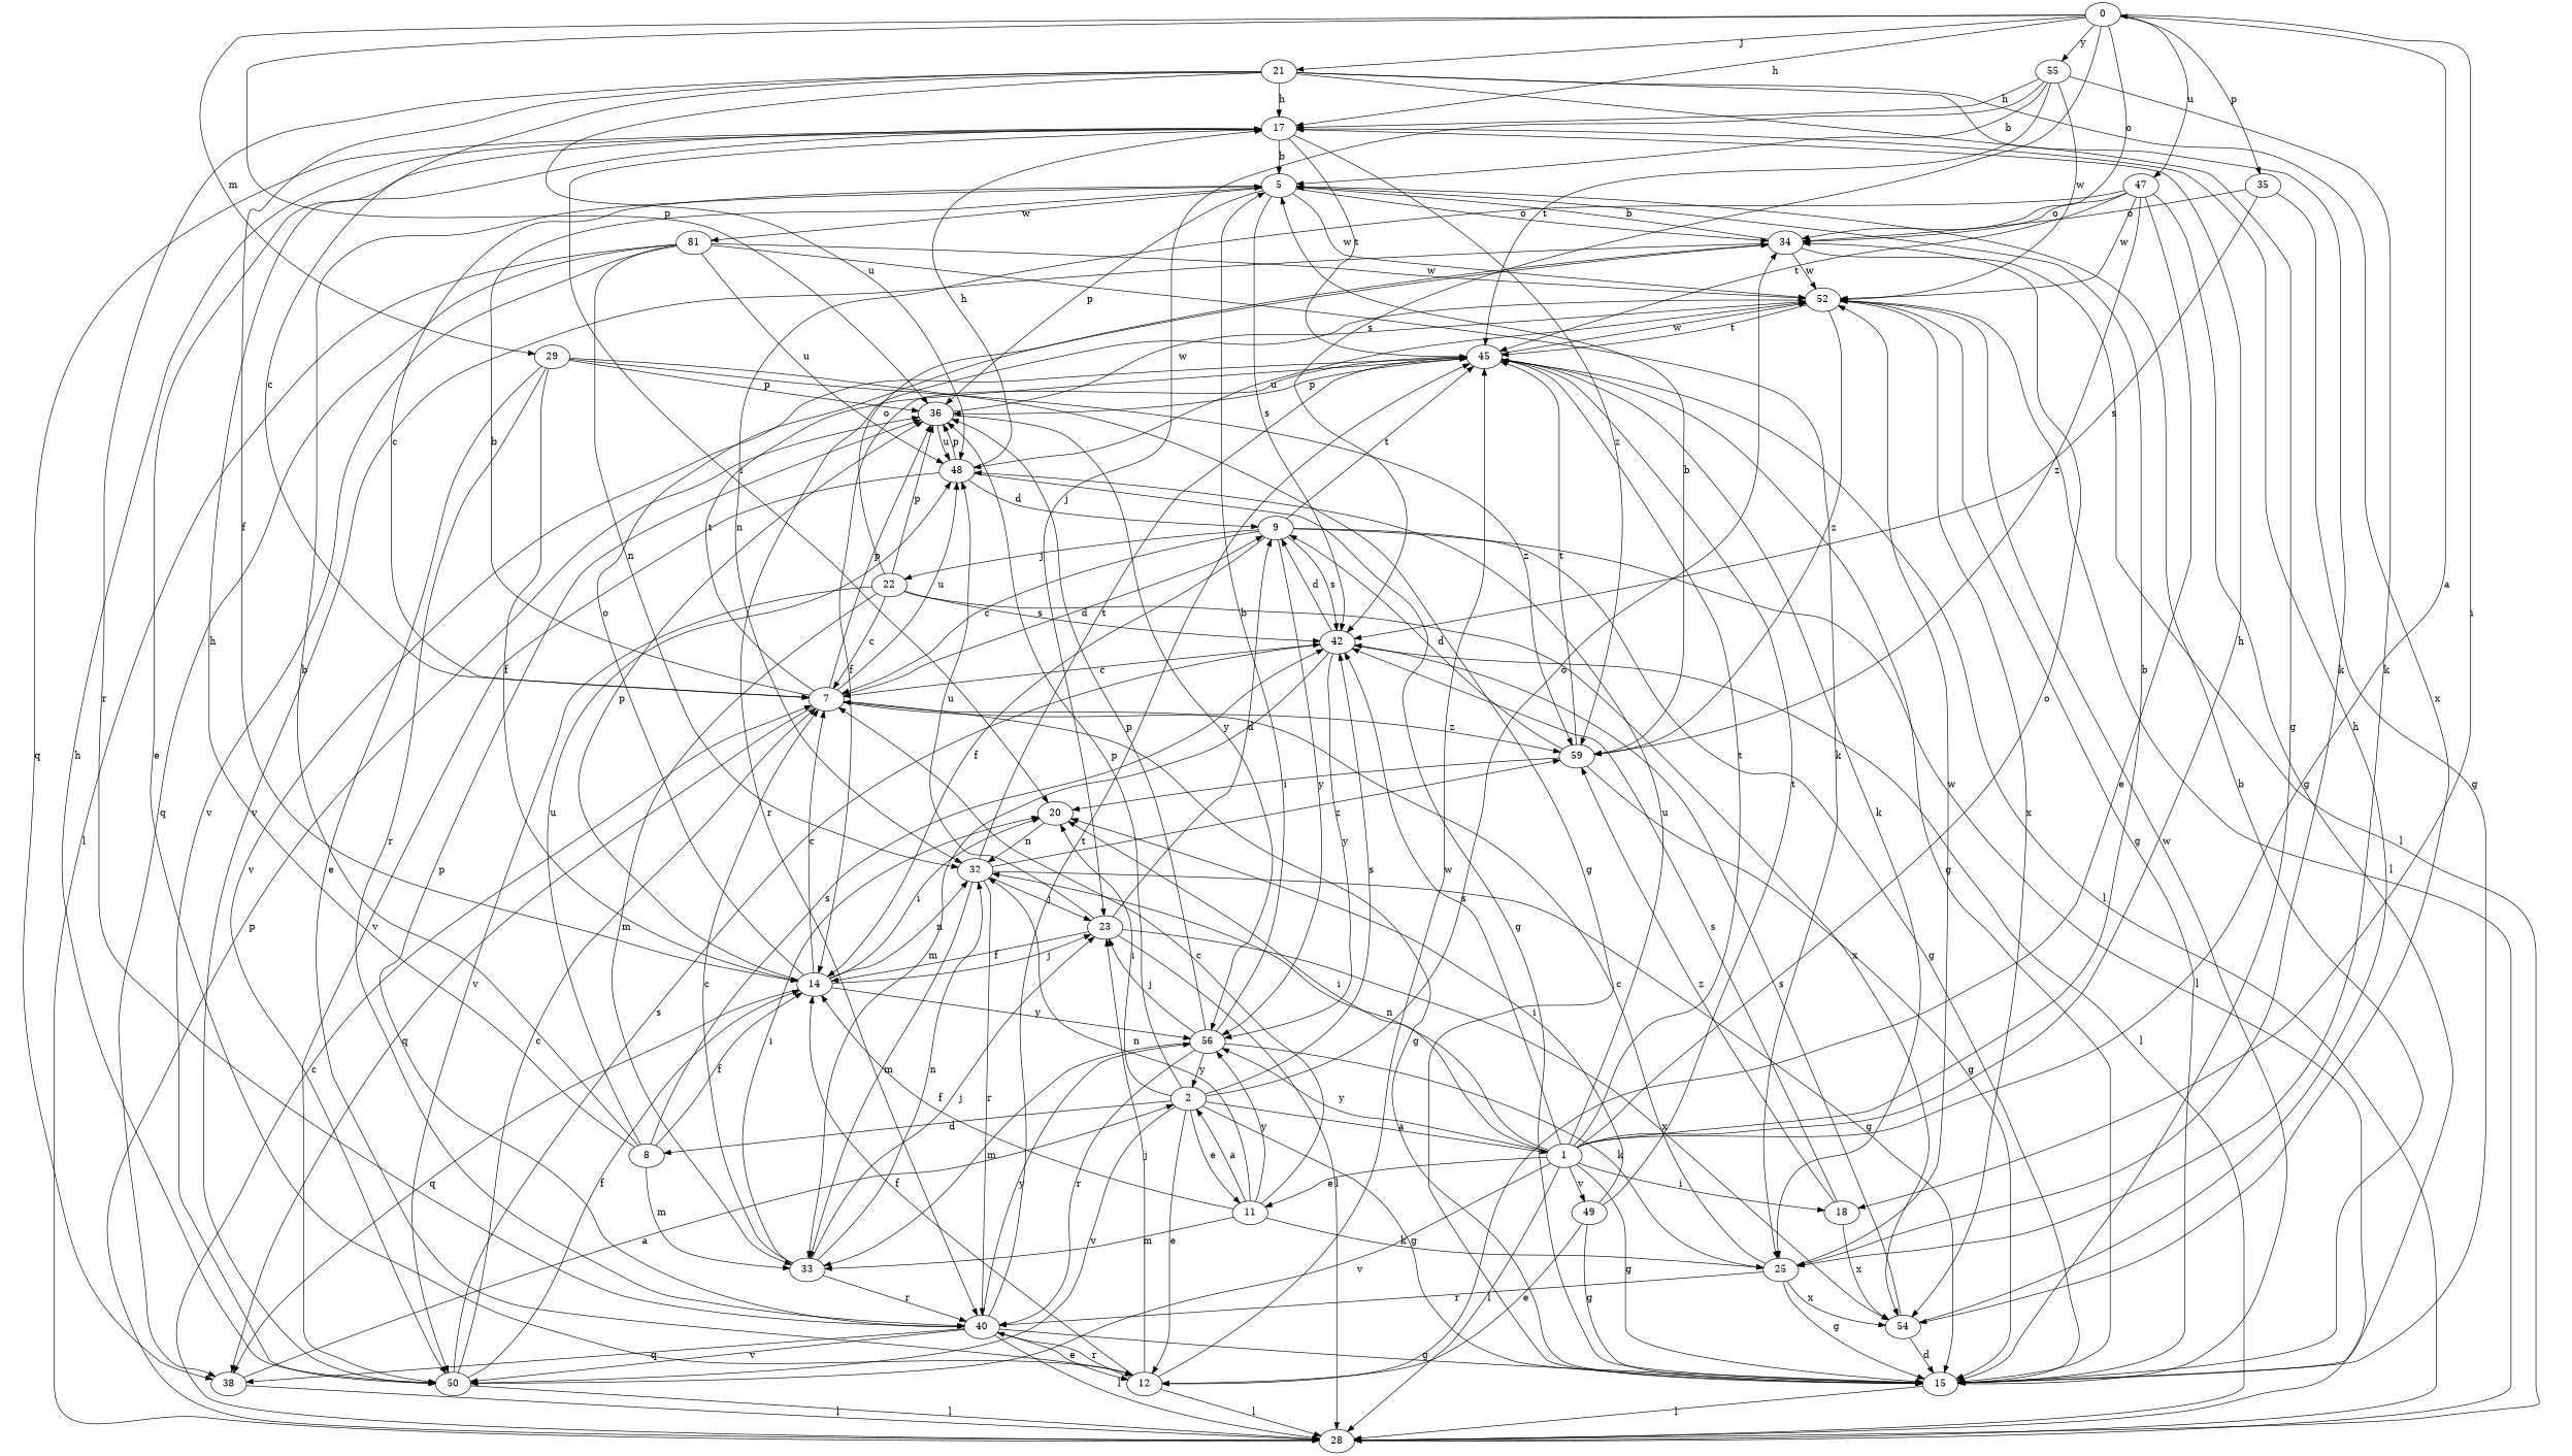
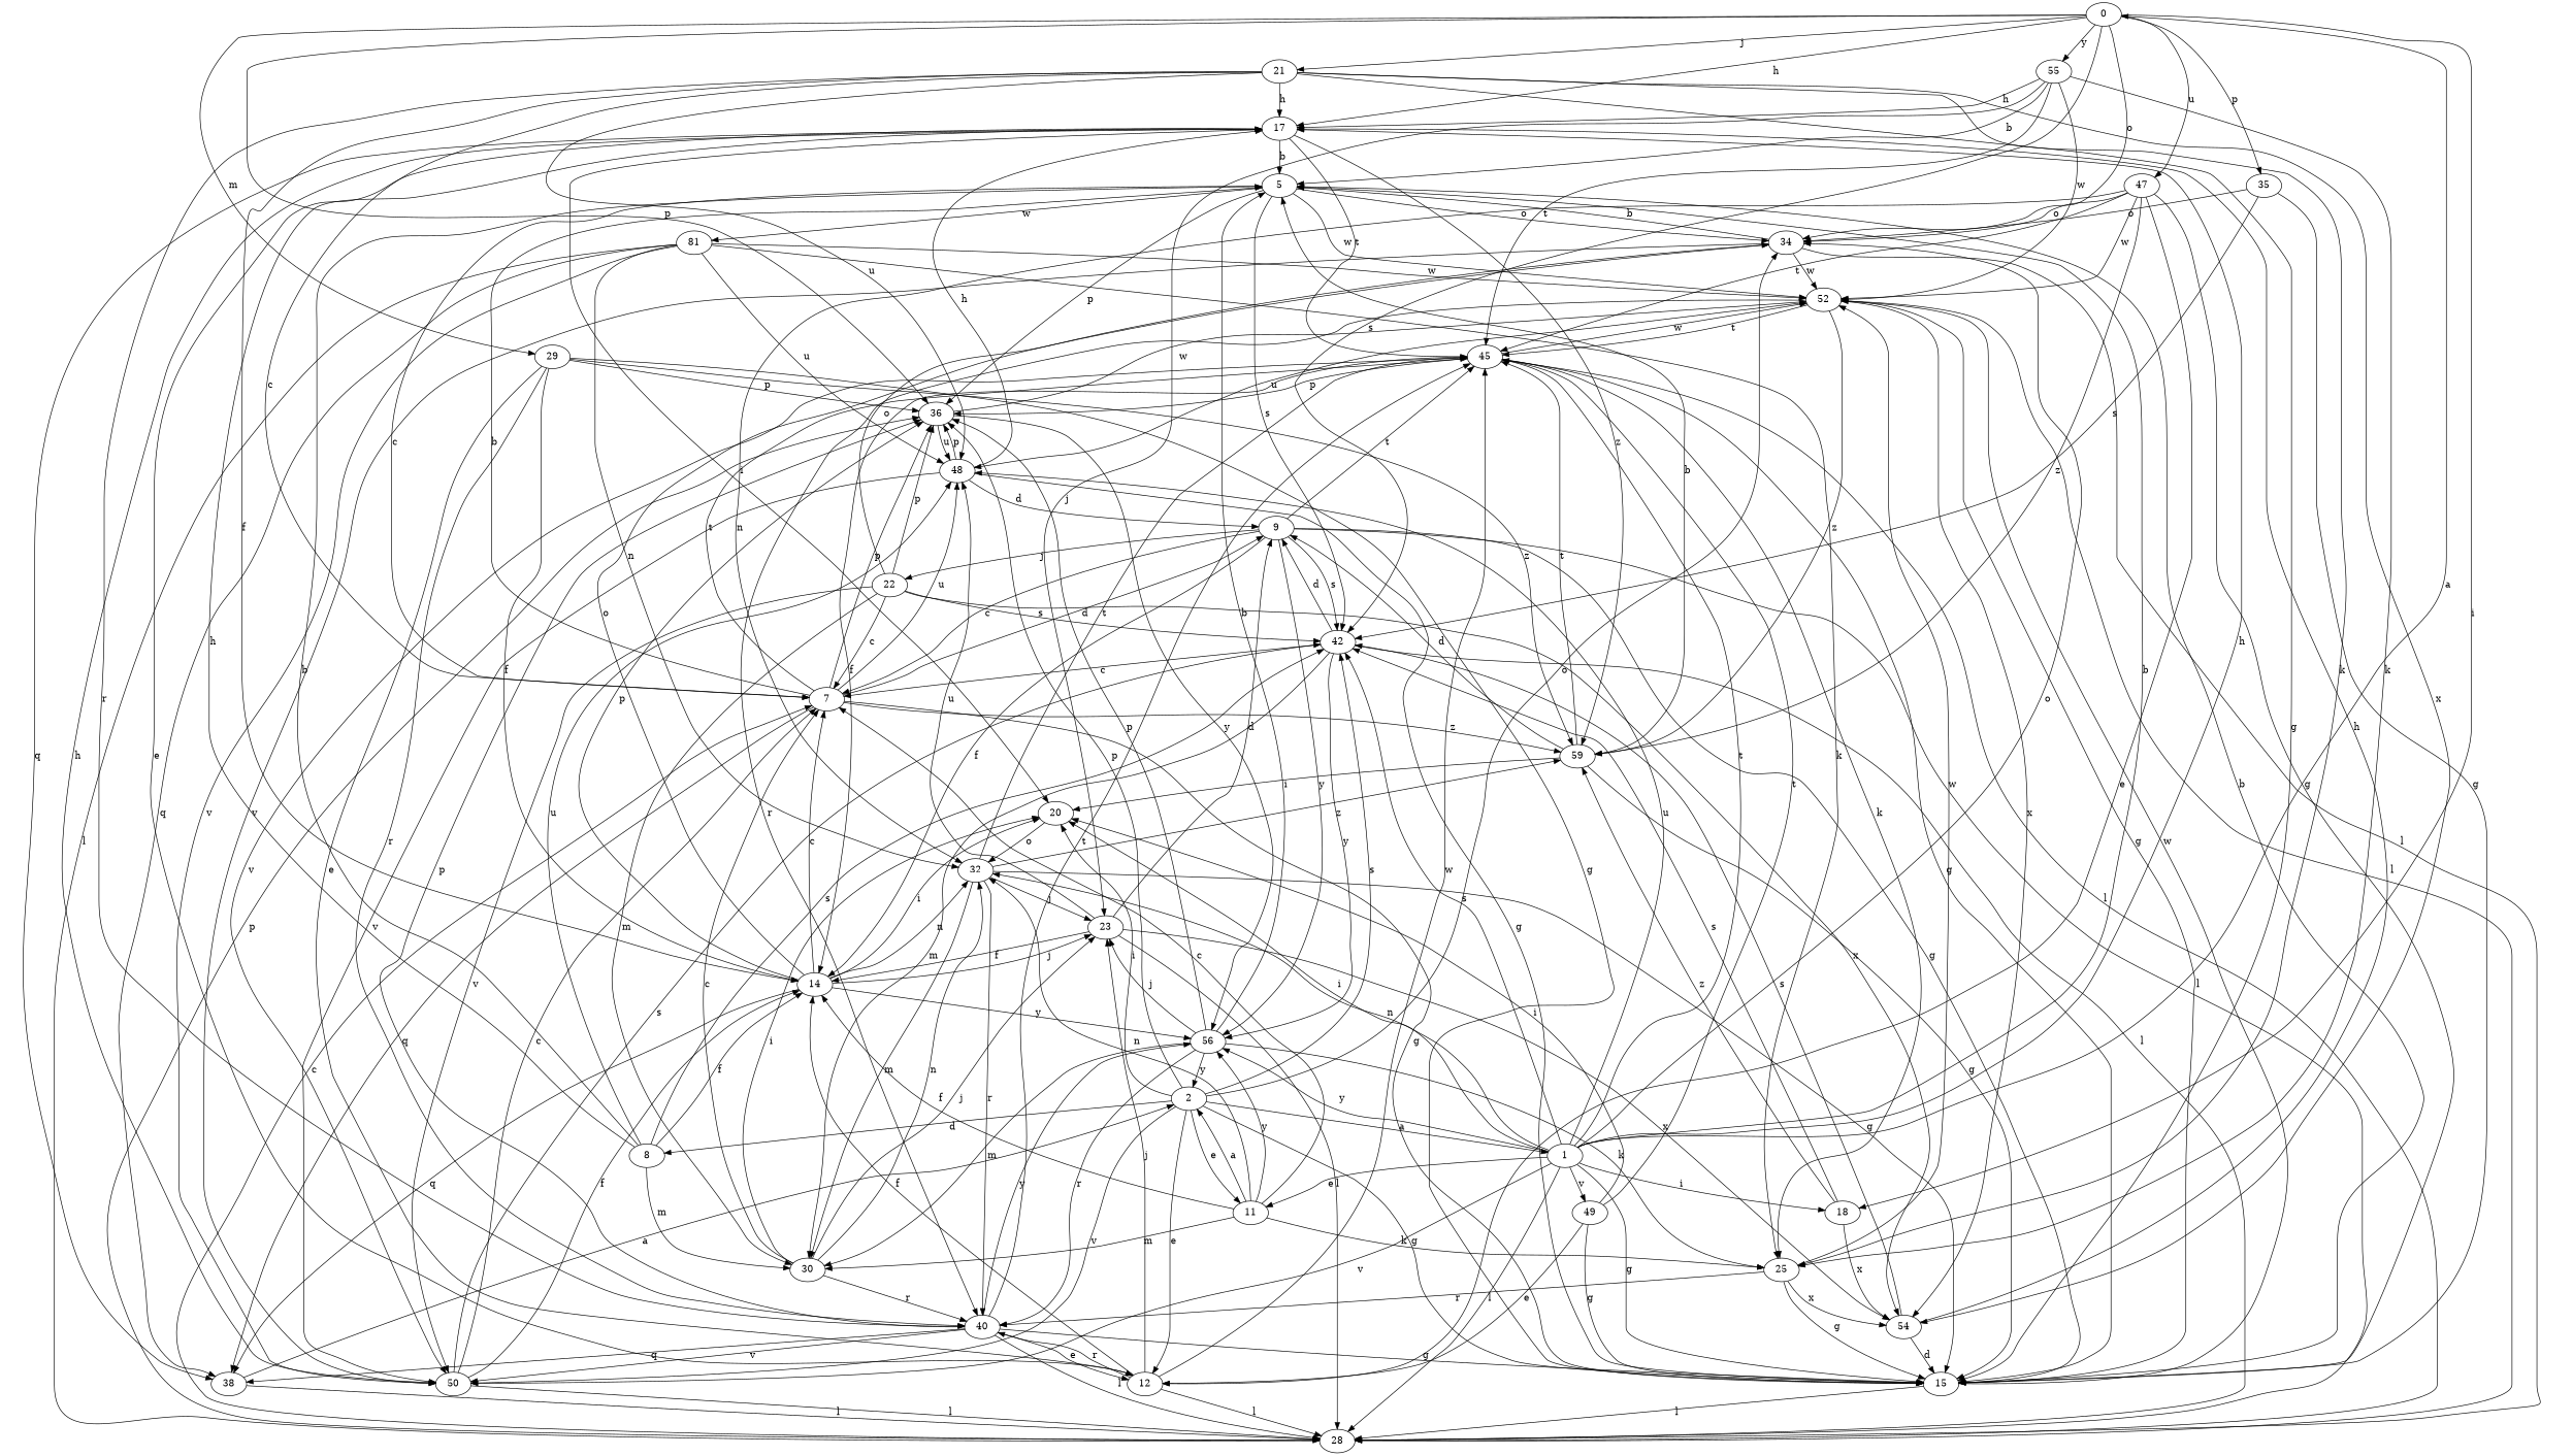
  strict digraph {
    0
    17
    18
    21
    29
    34
    35
    36
    42
    47
    55
    5
    20
    45
    12
    38
    59
    54
    15
    48
    7
    14
    25
    40
    28
    50
    52
    56
    9
-   30 [label=33]
+   30
    32
    23
    1
    11
    49
    n36 [label=81]
    2
    8
    22
    0 -> 17 [label=h]
    0 -> 18 [label=i]
    0 -> 21 [label=j]
    0 -> 29 [label=m]
    0 -> 34 [label=o]
    0 -> 35 [label=p]
    0 -> 36 [label=p]
    0 -> 42 [label=s]
    0 -> 47 [label=u]
    0 -> 55 [label=y]
    17 -> 5 [label=b]
    17 -> 20 [label=i]
    17 -> 45 [label=t]
    17 -> 12 [label=e]
    17 -> 38 [label=q]
    17 -> 59 [label=z]
    18 -> 42 [label=s]
    18 -> 59 [label=z]
    18 -> 54 [label=x]
    21 -> 17 [label=h]
    21 -> 54 [label=x]
    21 -> 15 [label=g]
    21 -> 48 [label=u]
    21 -> 7 [label=c]
    21 -> 14 [label=f]
    21 -> 25 [label=k]
    21 -> 40 [label=r]
    29 -> 36 [label=p]
    29 -> 12 [label=e]
    29 -> 59 [label=z]
    29 -> 15 [label=g]
    29 -> 14 [label=f]
    29 -> 40 [label=r]
    34 -> 5 [label=b]
    34 -> 28 [label=l]
    34 -> 50 [label=v]
    34 -> 52 [label=w]
    35 -> 34 [label=o]
    35 -> 42 [label=s]
    35 -> 15 [label=g]
    36 -> 48 [label=u]
    36 -> 52 [label=w]
    36 -> 56 [label=y]
    42 -> 7 [label=c]
    42 -> 28 [label=l]
    42 -> 56 [label=y]
    42 -> 9 [label=d]
    42 -> 30 [label=m]
    47 -> 34 [label=o]
    47 -> 45 [label=t]
    47 -> 12 [label=e]
    47 -> 59 [label=z]
    47 -> 15 [label=g]
    47 -> 52 [label=w]
    47 -> 32 [label=n]
    55 -> 17 [label=h]
    55 -> 5 [label=b]
    55 -> 45 [label=t]
    55 -> 25 [label=k]
    55 -> 52 [label=w]
    55 -> 23 [label=j]
    5 -> 34 [label=o]
    5 -> 36 [label=p]
    5 -> 42 [label=s]
    5 -> 7 [label=c]
    5 -> 52 [label=w]
    5 -> n36 [label=w]
-   20 -> 32 [label=n]
+   20 -> 32 [label=o]
    45 -> 36 [label=p]
    45 -> 15 [label=g]
    45 -> 14 [label=f]
    45 -> 25 [label=k]
    45 -> 28 [label=l]
    45 -> 50 [label=v]
    45 -> 52 [label=w]
    12 -> 45 [label=w]
    12 -> 14 [label=f]
    12 -> 40 [label=r]
    12 -> 28 [label=l]
    12 -> 23 [label=j]
    38 -> 28 [label=l]
    38 -> 2 [label=a]
    59 -> 5 [label=b]
    59 -> 20 [label=i]
    59 -> 45 [label=t]
    59 -> 15 [label=g]
    59 -> 9 [label=d]
    54 -> 17 [label=h]
    54 -> 42 [label=s]
    54 -> 15 [label=d]
    15 -> 5 [label=b]
    15 -> 28 [label=l]
    15 -> 52 [label=w]
    48 -> 17 [label=h]
    48 -> 36 [label=p]
    48 -> 15 [label=g]
    48 -> 50 [label=v]
    48 -> 9 [label=d]
    7 -> 36 [label=p]
    7 -> 5 [label=b]
    7 -> 45 [label=t]
    7 -> 38 [label=q]
    7 -> 59 [label=z]
    7 -> 15 [label=g]
    7 -> 48 [label=u]
    7 -> 9 [label=d]
    14 -> 34 [label=o]
    14 -> 36 [label=p]
    14 -> 20 [label=i]
    14 -> 38 [label=q]
    14 -> 7 [label=c]
    14 -> 56 [label=y]
    14 -> 32 [label=n]
    14 -> 23 [label=j]
    25 -> 54 [label=x]
    25 -> 15 [label=g]
-   25 -> 7 [label=c]
    25 -> 40 [label=r]
    25 -> 52 [label=w]
    40 -> 36 [label=p]
    40 -> 45 [label=t]
    40 -> 12 [label=e]
    40 -> 38 [label=q]
    40 -> 15 [label=g]
    40 -> 28 [label=l]
    40 -> 50 [label=v]
    40 -> 56 [label=y]
    28 -> 36 [label=p]
    28 -> 7 [label=c]
    50 -> 17 [label=h]
    50 -> 42 [label=s]
    50 -> 7 [label=c]
    50 -> 14 [label=f]
    50 -> 28 [label=l]
    52 -> 45 [label=t]
    52 -> 59 [label=z]
    52 -> 54 [label=x]
    52 -> 15 [label=g]
    52 -> 48 [label=u]
    52 -> 40 [label=r]
    52 -> 28 [label=l]
    56 -> 36 [label=p]
    56 -> 5 [label=b]
    56 -> 25 [label=k]
    56 -> 40 [label=r]
    56 -> 30 [label=m]
    56 -> 23 [label=j]
    56 -> 2 [label=y]
    9 -> 42 [label=s]
    9 -> 45 [label=t]
    9 -> 15 [label=g]
    9 -> 7 [label=c]
    9 -> 14 [label=f]
    9 -> 28 [label=l]
    9 -> 56 [label=y]
    9 -> 22 [label=j]
    30 -> 20 [label=i]
    30 -> 7 [label=c]
    30 -> 40 [label=r]
    30 -> 32 [label=n]
    30 -> 23 [label=j]
    32 -> 45 [label=t]
    32 -> 59 [label=z]
    32 -> 15 [label=g]
    32 -> 40 [label=r]
    32 -> 30 [label=m]
    32 -> 23 [label=j]
    23 -> 54 [label=x]
    23 -> 48 [label=u]
    23 -> 14 [label=f]
    23 -> 28 [label=l]
    23 -> 9 [label=d]
    1 -> 0 [label=a]
    1 -> 17 [label=h]
    1 -> 18 [label=i]
    1 -> 34 [label=o]
    1 -> 42 [label=s]
    1 -> 5 [label=b]
    1 -> 20 [label=i]
    1 -> 45 [label=t]
    1 -> 15 [label=g]
    1 -> 48 [label=u]
    1 -> 28 [label=l]
    1 -> 50 [label=v]
    1 -> 56 [label=y]
    1 -> 32 [label=n]
    1 -> 11 [label=e]
    1 -> 49 [label=v]
    11 -> 7 [label=c]
    11 -> 14 [label=f]
    11 -> 25 [label=k]
    11 -> 56 [label=y]
    11 -> 30 [label=m]
    11 -> 32 [label=n]
    11 -> 2 [label=a]
    49 -> 20 [label=i]
    49 -> 45 [label=t]
    49 -> 12 [label=e]
    49 -> 15 [label=g]
    n36 -> 38 [label=q]
    n36 -> 48 [label=u]
    n36 -> 25 [label=k]
    n36 -> 28 [label=l]
    n36 -> 50 [label=v]
    n36 -> 52 [label=w]
    n36 -> 32 [label=n]
    2 -> 34 [label=o]
    2 -> 36 [label=p]
    2 -> 42 [label=s]
    2 -> 20 [label=i]
    2 -> 12 [label=e]
    2 -> 15 [label=g]
    2 -> 50 [label=v]
    2 -> 1 [label=a]
    2 -> 11 [label=e]
    2 -> 8 [label=d]
    8 -> 17 [label=h]
    8 -> 42 [label=s]
    8 -> 5 [label=b]
    8 -> 48 [label=u]
    8 -> 14 [label=f]
    8 -> 30 [label=m]
    22 -> 34 [label=o]
    22 -> 36 [label=p]
    22 -> 42 [label=s]
    22 -> 54 [label=x]
    22 -> 7 [label=c]
    22 -> 50 [label=v]
    22 -> 30 [label=m]
  }
